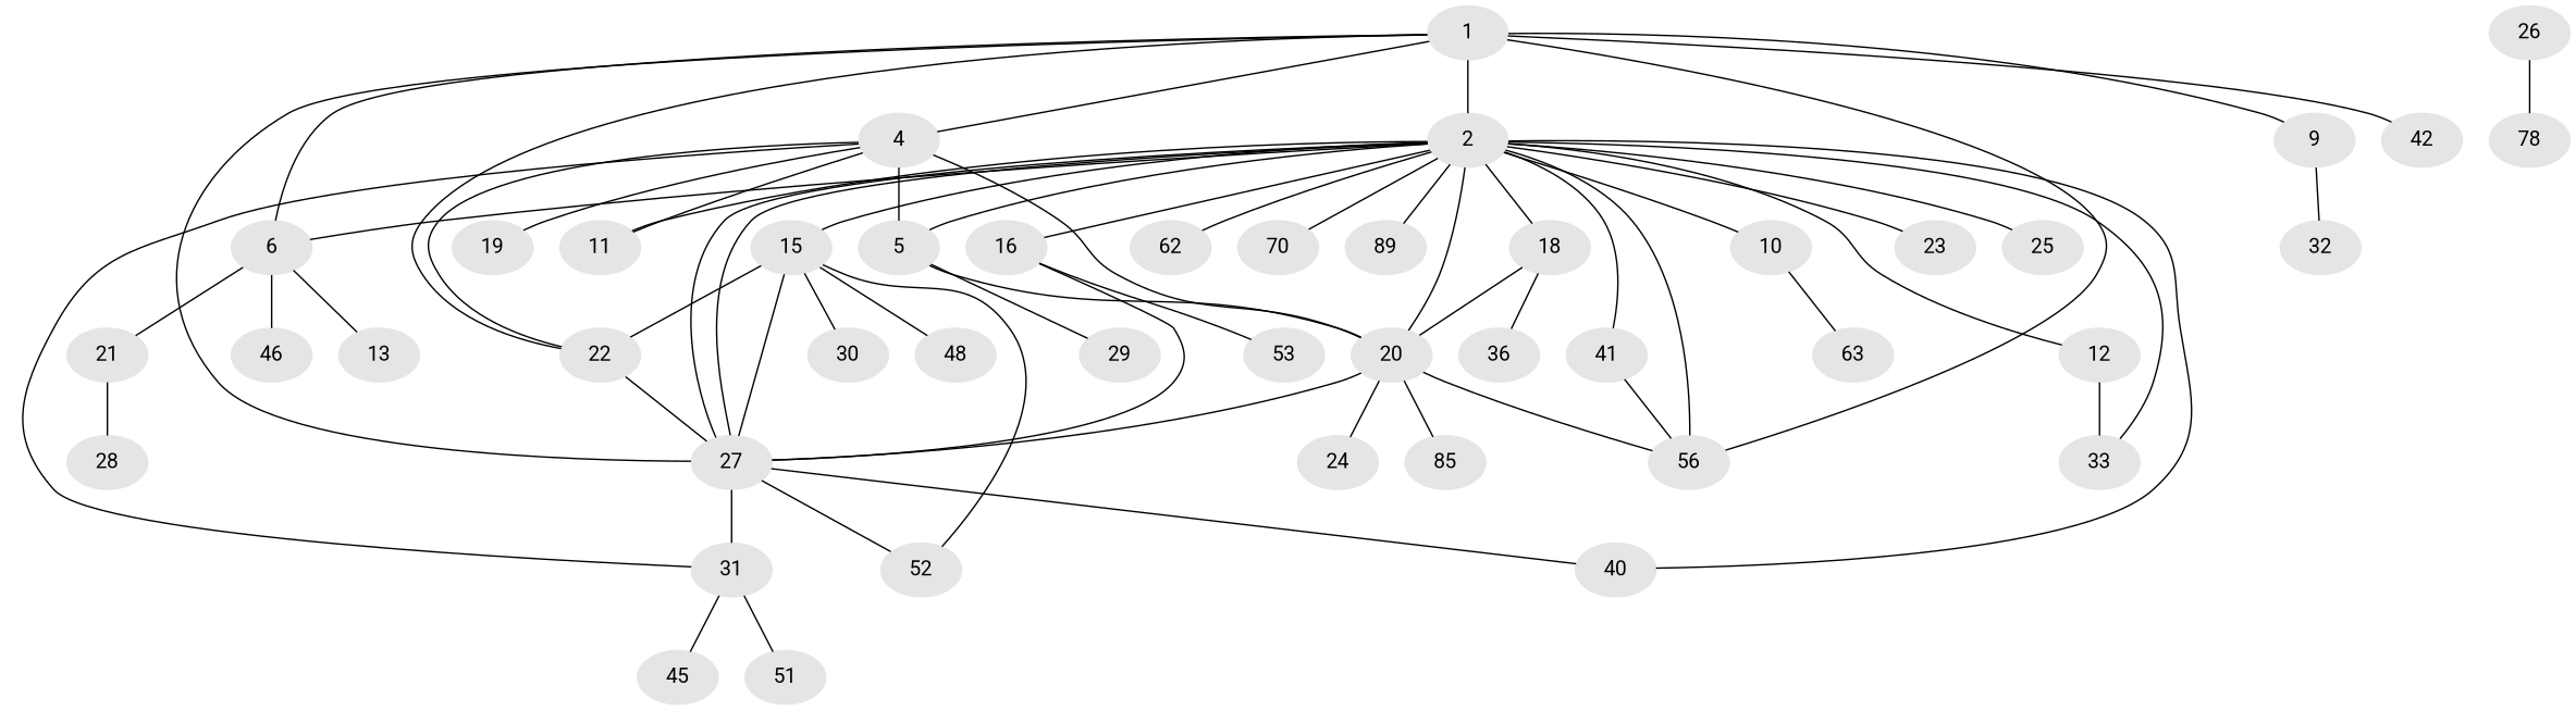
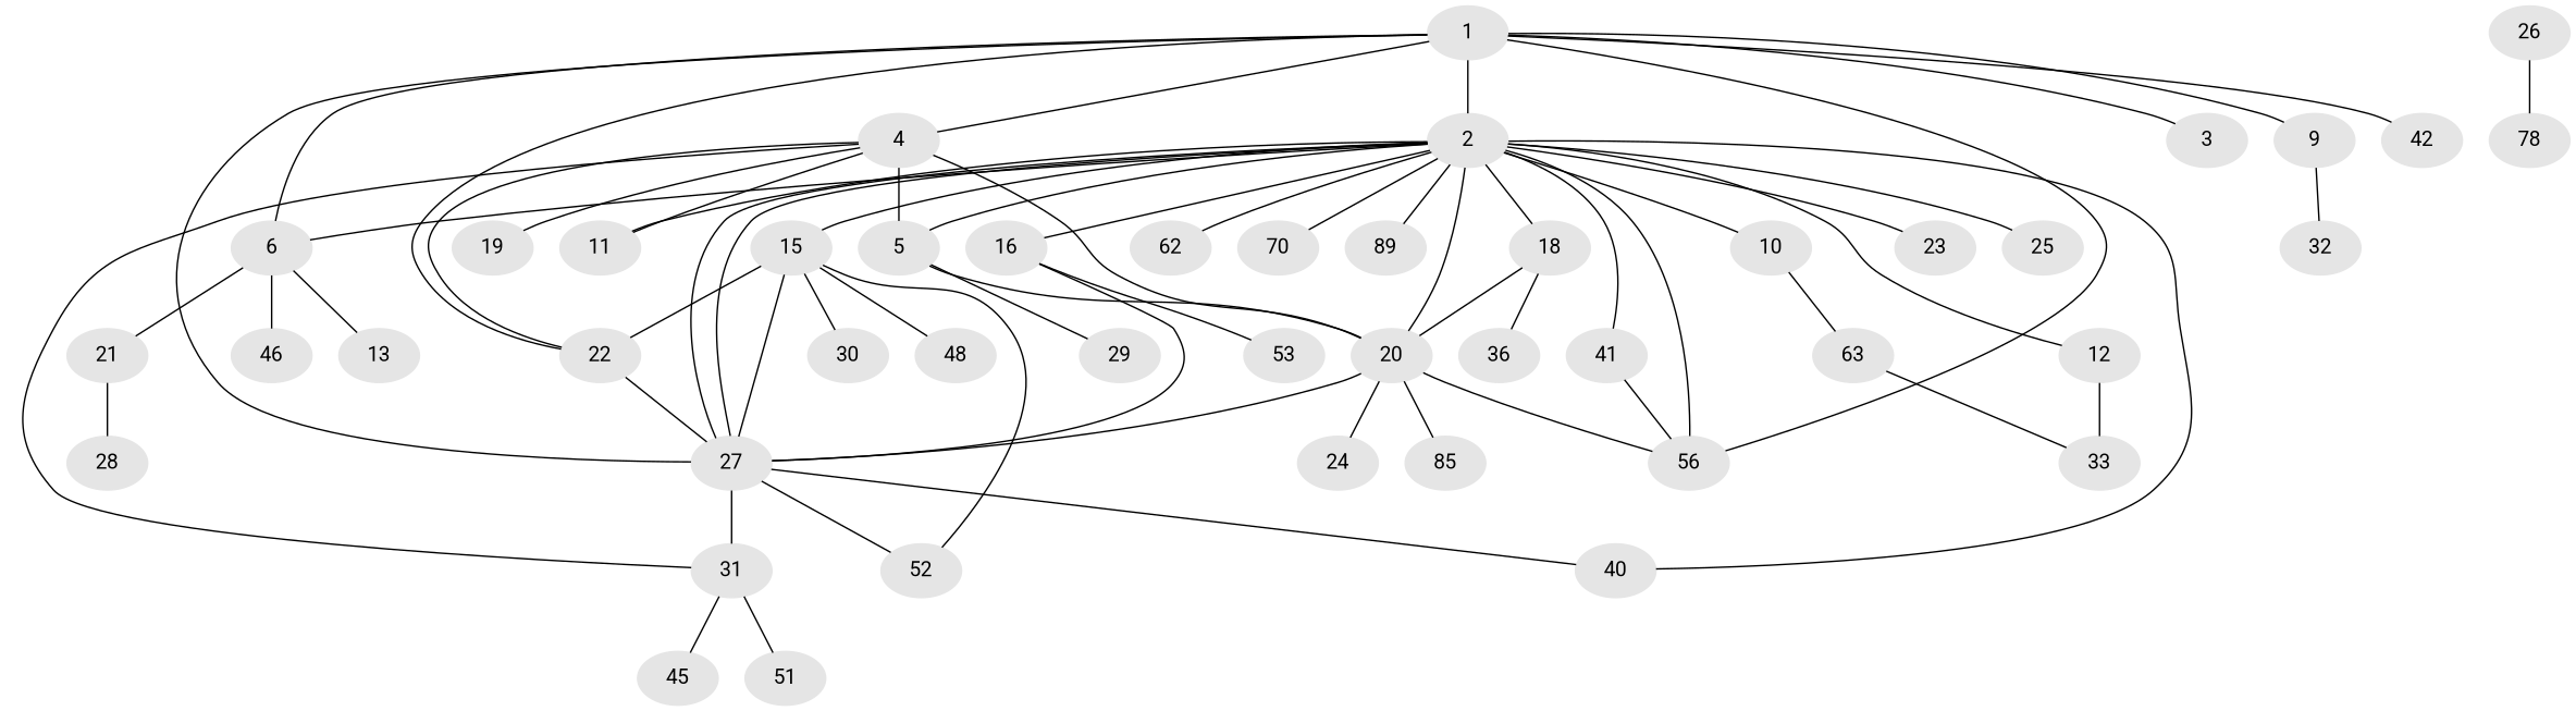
  graph {
    fontname=Roboto
    node [color=gray90 fontname=Roboto style=filled]
    edge [fontname=Roboto]
    1 [super="+17"]
    2 [super="+66+7+14+67+90+94+96+76+86+71+84+81+37+8+65+44+54"]
+   3
    4 [super="+47"]
    6
    9
    22 [super="+74+77+79+58"]
    27 [super="+35+38+59+50"]
    42
    56
    5
    10
    11
    12
    15
    16
    18
    20 [super="+43+62+80+69"]
    23
    25
    33
    40
    41 [super="+60"]
    n24 [label=62]
    70
    89
    19
    31 [super="+49"]
    13
    21
    46
    32
    52
    29
    63
    30 [super="+75"]
    48
    53
    36
    24
    85
    26
    78
    45 [super="+83+88"]
    51
    28
    1 -- 2 [weight=3]
+   1 -- 3
    1 -- 4 [weight=2]
    1 -- 6
    1 -- 9
    1 -- 22
    1 -- 27
    1 -- 42
    1 -- 56
    2 -- 6
    2 -- 27 [weight=3]
    2 -- 27
    2 -- 56 [weight=2]
    2 -- 5
    2 -- 10 [weight=3]
    2 -- 11 [weight=2]
    2 -- 12
    2 -- 15
    2 -- 16
    2 -- 18
    2 -- 20 [weight=3]
    2 -- 23
    2 -- 25
-   2 -- 33
+   63 -- 33
    2 -- 40
    2 -- 41
    2 -- n24
    2 -- 70
    2 -- 89
    4 -- 22
    4 -- 5
    4 -- 11
    4 -- 20 [weight=2]
    4 -- 19
    4 -- 31
    6 -- 13
    6 -- 21
    6 -- 46
    9 -- 32
    22 -- 27
    27 -- 40
    27 -- 31 [weight=2]
    27 -- 52
    5 -- 20
    5 -- 29
    10 -- 63
    12 -- 33
    15 -- 22 [weight=2]
    15 -- 27 [weight=2]
    15 -- 52
    15 -- 30
    15 -- 48
    16 -- 27
    16 -- 53
    18 -- 20
    18 -- 36
    20 -- 27 [weight=2]
    20 -- 56
    20 -- 24
    20 -- 85
    41 -- 56
    31 -- 45
    31 -- 51
    21 -- 28
    26 -- 78
  }
